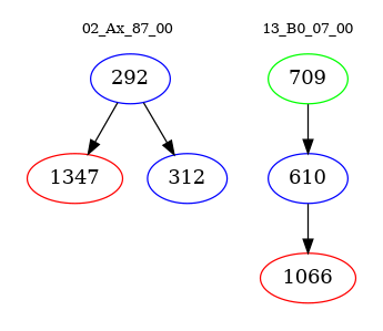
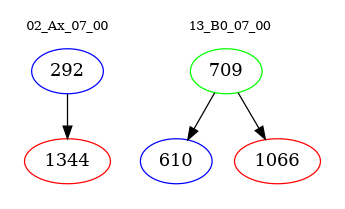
  digraph {
    node [color=blue]
    edge [color=black]
    n1 [label=292]
-   n2 [color=red label=1347]
-   n3 [label=312]
+   n2 [color=red label=1344]
    n4 [color=green label=709]
    n5 [label=610]
    n6 [color=red label=1066]
    subgraph cluster_1 {
      color=white
      fontsize=10
-     label="02_Ax_87_00"
+     label="02_Ax_07_00"
      n1
      n2
-     n3
    }
    subgraph cluster_2 {
      color=white
      fontsize=10
      label="13_B0_07_00"
      n4
      n5
      n6
    }
    n1 -> n2
-   n1 -> n3
    n4 -> n5
-   n5 -> n6
+   n4 -> n6
  }
